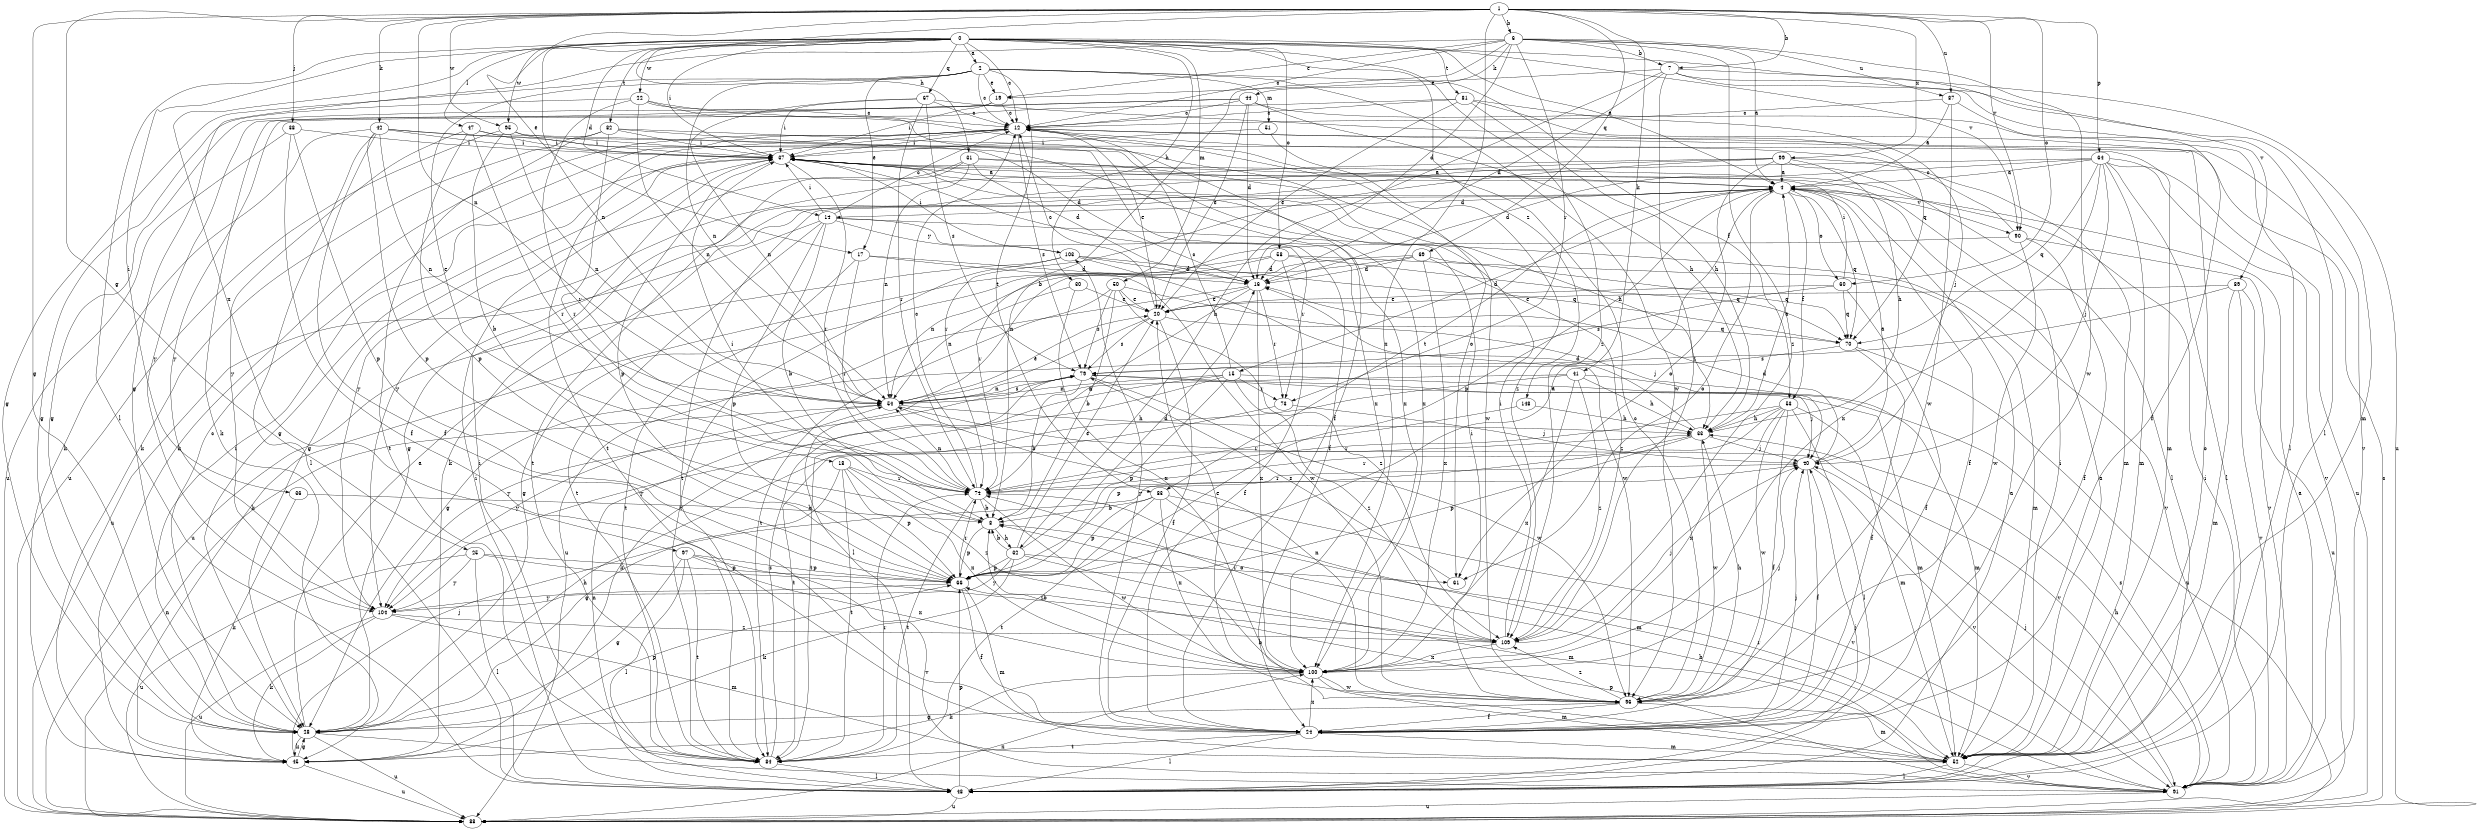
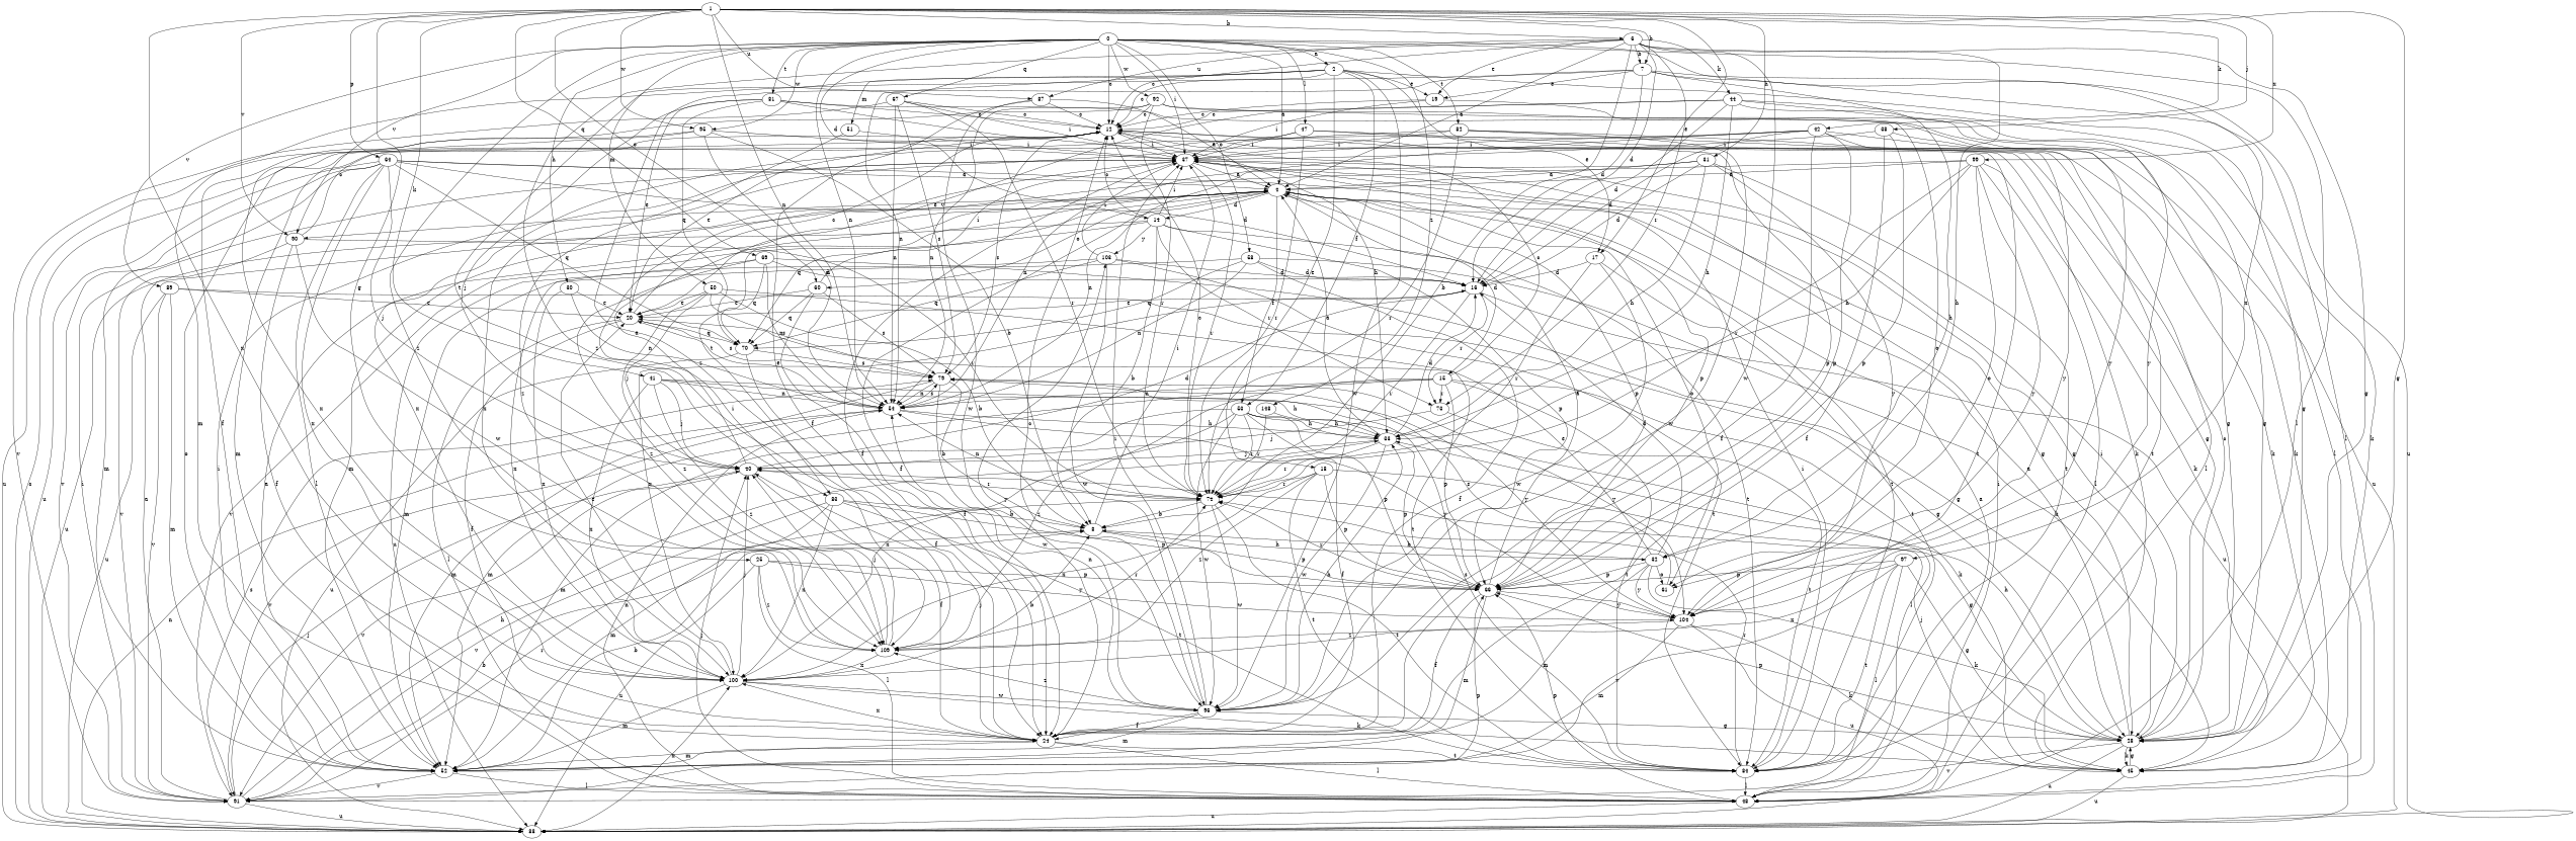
  strict digraph {
    0
    2
    4
    12
    14
    30
-   36
    37
    47
    48
    50
    n12 [label=54]
    58
    67
    81
    82
    89
    90
-   92 [label=22]
+   92
    95
    97
    n22 [label=148]
    109
    17
    28
    18
    19
    n28 [label=53]
    51
    83
    96
    60
    15
    24
    61
    66
    70
    84
    52
    20
    45
    79
    8
    73
    88
    91
    103
    100
    74
    104
    40
    33
    16
    1
    6
    7
    25
    31
    38
    41
    42
    64
    69
    87
    99
    32
    44
    0 -> 2 [label=a]
    0 -> 4 [label=a]
    0 -> 12 [label=c]
    0 -> 14 [label=d]
    0 -> 30 [label=h]
-   0 -> 36 [label=i]
    0 -> 37 [label=i]
    0 -> 47 [label=l]
    0 -> 48 [label=l]
    0 -> 50 [label=m]
    0 -> n12 [label=n]
    0 -> 58 [label=o]
    0 -> 67 [label=q]
    0 -> 81 [label=t]
    0 -> 82 [label=t]
    0 -> 89 [label=v]
    0 -> 90 [label=v]
    0 -> 92 [label=w]
    0 -> 95 [label=w]
    0 -> 97 [label=x]
    0 -> n22 [label=z]
    0 -> 109 [label=z]
    2 -> 12 [label=c]
    2 -> n12 [label=n]
    2 -> 17 [label=e]
    2 -> 28 [label=g]
    2 -> 18 [label=e]
    2 -> 19 [label=e]
    2 -> n28 [label=f]
    2 -> 51 [label=m]
    2 -> 83 [label=t]
    2 -> 96 [label=w]
    4 -> 14 [label=d]
    4 -> 90 [label=v]
    4 -> n28 [label=f]
    4 -> 83 [label=t]
    4 -> 60 [label=o]
    4 -> 15 [label=d]
    4 -> 24 [label=f]
    4 -> 61 [label=o]
    4 -> 66 [label=p]
    4 -> 70 [label=q]
    4 -> 84 [label=t]
    12 -> 37 [label=i]
    12 -> 28 [label=g]
    12 -> 84 [label=t]
    12 -> 52 [label=o]
    12 -> 20 [label=e]
    12 -> 45 [label=k]
    12 -> 79 [label=s]
    14 -> 12 [label=c]
    14 -> 37 [label=i]
    14 -> 66 [label=p]
    14 -> 84 [label=t]
    14 -> 8 [label=b]
    14 -> 73 [label=r]
    14 -> 88 [label=u]
    14 -> 91 [label=v]
    14 -> 103 [label=y]
    30 -> n12 [label=n]
    30 -> 20 [label=e]
    30 -> 100 [label=x]
-   36 -> 45 [label=k]
-   36 -> 8 [label=b]
    37 -> 4 [label=a]
    37 -> 28 [label=g]
    37 -> 24 [label=f]
    37 -> 66 [label=p]
    37 -> 74 [label=r]
    47 -> 37 [label=i]
    47 -> 66 [label=p]
    47 -> 100 [label=x]
    47 -> 74 [label=r]
    47 -> 104 [label=y]
    48 -> 4 [label=a]
    48 -> 37 [label=i]
    48 -> n12 [label=n]
    48 -> 66 [label=p]
    48 -> 88 [label=u]
    48 -> 40 [label=j]
    50 -> 109 [label=z]
    50 -> 84 [label=t]
    50 -> 20 [label=e]
    50 -> 79 [label=s]
    50 -> 8 [label=b]
    50 -> 40 [label=j]
    n12 -> 20 [label=e]
    n12 -> 79 [label=s]
    n12 -> 91 [label=v]
    n12 -> 104 [label=y]
    n12 -> 33 [label=h]
    58 -> n12 [label=n]
    58 -> 24 [label=f]
    58 -> 70 [label=q]
    58 -> 52 [label=m]
    58 -> 45 [label=k]
    58 -> 16 [label=d]
    67 -> 12 [label=c]
    67 -> 37 [label=i]
    67 -> n12 [label=n]
    67 -> 79 [label=s]
    67 -> 91 [label=v]
    67 -> 74 [label=r]
    81 -> 12 [label=c]
    81 -> 70 [label=q]
    81 -> 20 [label=e]
    81 -> 104 [label=y]
    81 -> 40 [label=j]
    81 -> 33 [label=h]
    82 -> 37 [label=i]
    82 -> 96 [label=w]
    82 -> 84 [label=t]
    82 -> 45 [label=k]
    82 -> 100 [label=x]
    82 -> 74 [label=r]
    89 -> 28 [label=g]
    89 -> 52 [label=m]
    89 -> 20 [label=e]
    89 -> 88 [label=u]
    89 -> 91 [label=v]
    90 -> 12 [label=c]
-   90 -> 96 [label=w]
+   90 -> 109 [label=w]
    90 -> 24 [label=f]
    90 -> 91 [label=v]
    90 -> 74 [label=r]
    92 -> 12 [label=c]
    92 -> n12 [label=n]
    92 -> 28 [label=g]
    92 -> 24 [label=f]
    92 -> 61 [label=o]
    92 -> 74 [label=r]
    95 -> 37 [label=i]
    95 -> n12 [label=n]
    95 -> 8 [label=b]
    95 -> 88 [label=u]
    95 -> 100 [label=x]
    97 -> 48 [label=l]
    97 -> 28 [label=g]
    97 -> 66 [label=p]
    97 -> 84 [label=t]
    97 -> 91 [label=v]
    97 -> 100 [label=x]
    n22 -> 74 [label=r]
    n22 -> 33 [label=h]
    109 -> 37 [label=i]
    109 -> 100 [label=x]
    109 -> 74 [label=r]
    109 -> 40 [label=j]
    17 -> 96 [label=w]
    17 -> 84 [label=t]
    17 -> 74 [label=r]
    17 -> 16 [label=d]
    28 -> 4 [label=a]
    28 -> 12 [label=c]
    28 -> 37 [label=i]
    28 -> 66 [label=p]
    28 -> 45 [label=k]
    28 -> 88 [label=u]
    28 -> 91 [label=v]
    28 -> 33 [label=h]
    18 -> 109 [label=z]
    18 -> 28 [label=g]
    18 -> 66 [label=p]
    18 -> 84 [label=t]
    18 -> 100 [label=x]
    18 -> 74 [label=r]
    19 -> 12 [label=c]
    19 -> 37 [label=i]
    19 -> 28 [label=g]
    n28 -> 48 [label=l]
    n28 -> 96 [label=w]
    n28 -> 24 [label=f]
    n28 -> 66 [label=p]
    n28 -> 52 [label=m]
    n28 -> 100 [label=x]
    n28 -> 74 [label=r]
    n28 -> 33 [label=h]
    51 -> 37 [label=i]
    51 -> 109 [label=z]
    83 -> 66 [label=p]
    83 -> 84 [label=t]
    83 -> 52 [label=m]
    83 -> 8 [label=b]
    83 -> 91 [label=v]
    83 -> 100 [label=x]
    96 -> 12 [label=c]
    96 -> 37 [label=i]
    96 -> n12 [label=n]
    96 -> 109 [label=z]
    96 -> 28 [label=g]
    96 -> 24 [label=f]
    96 -> 52 [label=m]
    96 -> 33 [label=h]
    60 -> 37 [label=i]
    60 -> 24 [label=f]
    60 -> 70 [label=q]
    60 -> 20 [label=e]
    60 -> 79 [label=s]
    15 -> 12 [label=c]
    15 -> n12 [label=n]
    15 -> 109 [label=z]
    15 -> 66 [label=p]
    15 -> 84 [label=t]
    15 -> 52 [label=m]
    15 -> 45 [label=k]
    15 -> 73 [label=r]
    24 -> 48 [label=l]
    24 -> 84 [label=t]
    24 -> 52 [label=m]
    24 -> 103 [label=y]
    24 -> 100 [label=x]
    24 -> 40 [label=j]
    61 -> 79 [label=s]
    66 -> 4 [label=a]
    66 -> 24 [label=f]
    66 -> 52 [label=m]
    66 -> 74 [label=r]
    66 -> 104 [label=y]
    70 -> 24 [label=f]
    70 -> 79 [label=s]
    70 -> 88 [label=u]
    84 -> 37 [label=i]
    84 -> 48 [label=l]
    84 -> 79 [label=s]
    84 -> 74 [label=r]
    52 -> 4 [label=a]
    52 -> 37 [label=i]
    52 -> 48 [label=l]
    52 -> 8 [label=b]
    52 -> 91 [label=v]
    20 -> 12 [label=c]
    20 -> 48 [label=l]
    20 -> 24 [label=f]
    20 -> 70 [label=q]
    20 -> 79 [label=s]
    45 -> 28 [label=g]
    45 -> 88 [label=u]
    45 -> 40 [label=j]
    79 -> n12 [label=n]
    79 -> 96 [label=w]
    79 -> 52 [label=m]
    79 -> 8 [label=b]
    79 -> 104 [label=y]
    8 -> 37 [label=i]
    8 -> 66 [label=p]
    8 -> 32 [label=h]
    73 -> 84 [label=t]
    73 -> 40 [label=j]
    88 -> 12 [label=c]
    88 -> n12 [label=n]
    88 -> 100 [label=x]
    91 -> 4 [label=a]
    91 -> 37 [label=i]
    91 -> 66 [label=p]
    91 -> 79 [label=s]
    91 -> 8 [label=b]
    91 -> 88 [label=u]
    91 -> 74 [label=r]
    91 -> 40 [label=j]
    91 -> 33 [label=h]
    103 -> 37 [label=i]
    103 -> 96 [label=w]
    103 -> 70 [label=q]
    103 -> 84 [label=t]
    103 -> 88 [label=u]
    103 -> 16 [label=d]
    100 -> 96 [label=w]
    100 -> 52 [label=m]
    100 -> 20 [label=e]
    100 -> 45 [label=k]
    100 -> 8 [label=b]
    100 -> 40 [label=j]
    74 -> 12 [label=c]
    74 -> n12 [label=n]
    74 -> 96 [label=w]
    74 -> 84 [label=t]
    74 -> 8 [label=b]
    104 -> 109 [label=z]
    104 -> 52 [label=m]
    104 -> 45 [label=k]
    104 -> 88 [label=u]
    40 -> 4 [label=a]
    40 -> 24 [label=f]
    40 -> 91 [label=v]
    40 -> 74 [label=r]
    40 -> 16 [label=d]
    33 -> 4 [label=a]
    33 -> 96 [label=w]
    33 -> 66 [label=p]
    33 -> 74 [label=r]
    33 -> 40 [label=j]
    33 -> 16 [label=d]
    16 -> 20 [label=e]
    16 -> 73 [label=r]
    16 -> 88 [label=u]
    16 -> 100 [label=x]
    16 -> 74 [label=r]
    1 -> n12 [label=n]
    1 -> 90 [label=v]
    1 -> 95 [label=w]
    1 -> 17 [label=e]
    1 -> 28 [label=g]
    1 -> 60 [label=o]
    1 -> 100 [label=x]
    1 -> 6 [label=b]
    1 -> 7 [label=b]
    1 -> 25 [label=g]
    1 -> 31 [label=h]
    1 -> 38 [label=j]
    1 -> 41 [label=k]
    1 -> 42 [label=k]
    1 -> 64 [label=p]
    1 -> 69 [label=q]
    1 -> 87 [label=u]
    1 -> 99 [label=x]
    6 -> 4 [label=a]
    6 -> 12 [label=c]
    6 -> 109 [label=z]
    6 -> 28 [label=g]
    6 -> 19 [label=e]
    6 -> 96 [label=w]
    6 -> 8 [label=b]
    6 -> 73 [label=r]
    6 -> 16 [label=d]
    6 -> 7 [label=b]
    6 -> 87 [label=u]
+   6 -> 32 [label=h]
    6 -> 44 [label=k]
    7 -> 48 [label=l]
    7 -> 109 [label=z]
    7 -> 19 [label=e]
    7 -> 52 [label=m]
    7 -> 88 [label=u]
    7 -> 16 [label=d]
    7 -> 32 [label=h]
    25 -> 48 [label=l]
    25 -> 109 [label=z]
    25 -> 66 [label=p]
    25 -> 88 [label=u]
    25 -> 104 [label=y]
    31 -> 4 [label=a]
    31 -> n12 [label=n]
    31 -> 84 [label=t]
    31 -> 104 [label=y]
    31 -> 33 [label=h]
    31 -> 16 [label=d]
    38 -> 37 [label=i]
    38 -> 24 [label=f]
    38 -> 66 [label=p]
    38 -> 88 [label=u]
    41 -> n12 [label=n]
    41 -> 109 [label=z]
    41 -> 100 [label=x]
    41 -> 104 [label=y]
    41 -> 40 [label=j]
    41 -> 33 [label=h]
    42 -> 37 [label=i]
    42 -> 48 [label=l]
    42 -> n12 [label=n]
    42 -> 24 [label=f]
    42 -> 66 [label=p]
    42 -> 52 [label=m]
    42 -> 45 [label=k]
    42 -> 16 [label=d]
    64 -> 4 [label=a]
    64 -> 48 [label=l]
    64 -> 28 [label=g]
    64 -> 70 [label=q]
    64 -> 52 [label=m]
    64 -> 88 [label=u]
    64 -> 91 [label=v]
    64 -> 100 [label=x]
    64 -> 40 [label=j]
    64 -> 16 [label=d]
    69 -> n12 [label=n]
    69 -> 109 [label=z]
    69 -> 28 [label=g]
    69 -> 70 [label=q]
    69 -> 100 [label=x]
    69 -> 16 [label=d]
    87 -> 4 [label=a]
    87 -> 12 [label=c]
    87 -> 96 [label=w]
    87 -> 24 [label=f]
    99 -> 4 [label=a]
    99 -> 48 [label=l]
    99 -> 61 [label=o]
    99 -> 52 [label=m]
    99 -> 45 [label=k]
    99 -> 74 [label=r]
    99 -> 104 [label=y]
    99 -> 33 [label=h]
    32 -> 61 [label=o]
    32 -> 66 [label=p]
    32 -> 52 [label=m]
    32 -> 20 [label=e]
    32 -> 45 [label=k]
    32 -> 8 [label=b]
    32 -> 104 [label=y]
    32 -> 16 [label=d]
    44 -> 12 [label=c]
    44 -> 48 [label=l]
    44 -> 20 [label=e]
    44 -> 45 [label=k]
    44 -> 104 [label=y]
    44 -> 33 [label=h]
    44 -> 16 [label=d]
  }
